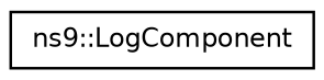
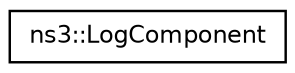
  digraph {
    rankdir=LR
-   n1 [color=black fillcolor=white fontname=Helvetica fontsize=10 height=0.2 label="ns9::LogComponent" shape=record style=filled width=0.4]
+   n1 [color=black fillcolor=white fontname=Helvetica fontsize=10 height=0.2 label="ns3::LogComponent" shape=record style=filled width=0.4]
  }
